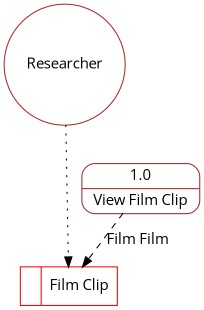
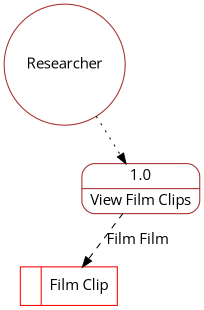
  digraph {
    fontname="Open Sans"
    node [color=brown fontname="Open Sans"]
    edge [fontname="Open Sans"]
    n1 [color=red label="<f0>  |<f1> Film Clip " shape=record]
    n2 [label=Researcher shape=circle]
-   n3 [label="{<f0> 1.0|<f1> View Film Clip }" shape=Mrecord]
-   n2 -> n1 [style=dotted]
+   n3 [label="{<f0> 1.0|<f1> View Film Clips }" shape=Mrecord]
+   n2 -> n3 [style=dotted]
    n3 -> n1 [label="Film Film" style=dashed]
  }
